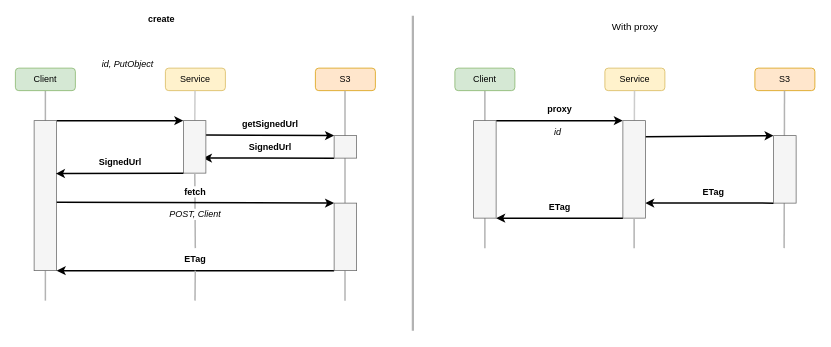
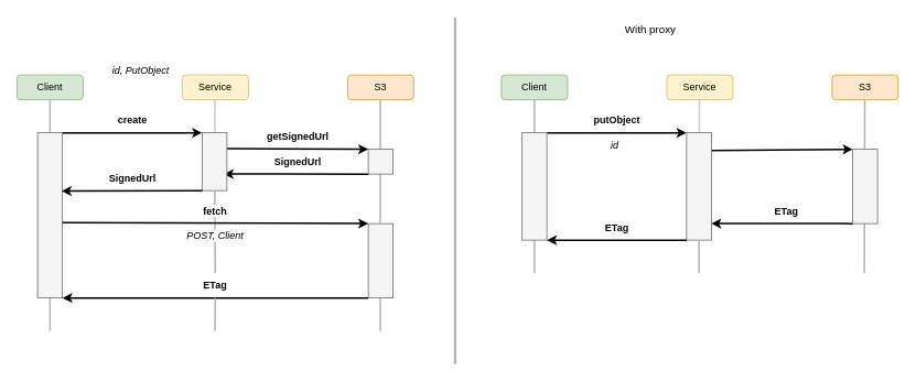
  <mxCell id="0" />
  <mxCell id="1" parent="0" />
  <mxCell id="2" value="" style="endArrow=none;html=1;rounded=0;strokeWidth=2;strokeColor=#B3B3B3;" parent="1" edge="1"><mxGeometry width="50" height="50" relative="1" as="geometry"><mxPoint x="60" y="400" as="sourcePoint" /><mxPoint x="60" y="120" as="targetPoint" /></mxGeometry></mxCell>
  <mxCell id="3" value="Client" style="rounded=1;whiteSpace=wrap;html=1;fillColor=#d5e8d4;strokeColor=#82b366;" parent="1" vertex="1"><mxGeometry x="20" y="90" width="80" height="30" as="geometry" /></mxCell>
  <mxCell id="4" value="Service" style="rounded=1;whiteSpace=wrap;html=1;fillColor=#fff2cc;strokeColor=#d6b656;" parent="1" vertex="1"><mxGeometry x="220" y="90" width="80" height="30" as="geometry" /></mxCell>
  <mxCell id="5" value="S3" style="rounded=1;whiteSpace=wrap;html=1;fillColor=#ffe6cc;strokeColor=#d79b00;" parent="1" vertex="1"><mxGeometry x="420" y="90" width="80" height="30" as="geometry" /></mxCell>
  <mxCell id="6" value="" style="endArrow=none;html=1;rounded=0;strokeWidth=2;startArrow=none;strokeColor=#CCCCCC;" parent="1" source="14" edge="1"><mxGeometry width="50" height="50" relative="1" as="geometry"><mxPoint x="259.5" y="400" as="sourcePoint" /><mxPoint x="259.5" y="120" as="targetPoint" /></mxGeometry></mxCell>
  <mxCell id="7" value="" style="endArrow=none;html=1;rounded=0;strokeWidth=2;strokeColor=#B3B3B3;" parent="1" edge="1"><mxGeometry width="50" height="50" relative="1" as="geometry"><mxPoint x="459.5" y="400" as="sourcePoint" /><mxPoint x="459.5" y="120" as="targetPoint" /></mxGeometry></mxCell>
  <mxCell id="8" value="" style="endArrow=classic;html=1;rounded=0;strokeWidth=2;entryX=0;entryY=0;entryDx=0;entryDy=0;exitX=1;exitY=0;exitDx=0;exitDy=0;" parent="1" source="16" target="14" edge="1"><mxGeometry width="50" height="50" relative="1" as="geometry"><mxPoint x="60" y="160" as="sourcePoint" /><mxPoint x="260" y="160" as="targetPoint" /></mxGeometry></mxCell>
- <mxCell id="9" value="create" style="text;html=1;align=center;verticalAlign=middle;whiteSpace=wrap;rounded=0;fontStyle=1" parent="1" vertex="1"><mxGeometry x="130" y="10" width="170" height="30" as="geometry" /></mxCell>
+ <mxCell id="9" value="create" style="text;html=1;align=center;verticalAlign=middle;whiteSpace=wrap;rounded=0;fontStyle=1" parent="1" vertex="1"><mxGeometry x="75" y="130" width="170" height="30" as="geometry" /></mxCell>
  <mxCell id="10" value="" style="endArrow=classic;html=1;rounded=0;strokeWidth=2;entryX=0;entryY=0;entryDx=0;entryDy=0;exitX=0.986;exitY=0.276;exitDx=0;exitDy=0;exitPerimeter=0;" parent="1" source="14" target="13" edge="1"><mxGeometry width="50" height="50" relative="1" as="geometry"><mxPoint x="280" y="170" as="sourcePoint" /><mxPoint x="460" y="200" as="targetPoint" /></mxGeometry></mxCell>
  <mxCell id="11" value="getSignedUrl" style="text;html=1;strokeColor=none;fillColor=none;align=center;verticalAlign=middle;whiteSpace=wrap;rounded=0;fontStyle=1" parent="1" vertex="1"><mxGeometry x="330" y="150" width="60" height="30" as="geometry" /></mxCell>
  <mxCell id="12" value="" style="endArrow=classic;html=1;rounded=0;strokeWidth=2;exitX=0;exitY=1;exitDx=0;exitDy=0;entryX=0.867;entryY=0.714;entryDx=0;entryDy=0;entryPerimeter=0;" parent="1" source="13" target="14" edge="1"><mxGeometry width="50" height="50" relative="1" as="geometry"><mxPoint x="460" y="230" as="sourcePoint" /><mxPoint x="260" y="230" as="targetPoint" /></mxGeometry></mxCell>
  <mxCell id="13" value="" style="rounded=0;whiteSpace=wrap;html=1;fillColor=#f5f5f5;fontColor=#333333;strokeColor=#666666;" parent="1" vertex="1"><mxGeometry x="445" y="180" width="30" height="30" as="geometry" /></mxCell>
  <mxCell id="14" value="" style="rounded=0;whiteSpace=wrap;html=1;fillColor=#f5f5f5;fontColor=#333333;strokeColor=#666666;" parent="1" vertex="1"><mxGeometry x="244" y="160" width="30" height="70" as="geometry" /></mxCell>
  <mxCell id="15" value="" style="endArrow=none;html=1;rounded=0;strokeWidth=2;strokeColor=#B3B3B3;startArrow=none;" parent="1" source="24" target="14" edge="1"><mxGeometry width="50" height="50" relative="1" as="geometry"><mxPoint x="259.5" y="400" as="sourcePoint" /><mxPoint x="259.5" y="120" as="targetPoint" /></mxGeometry></mxCell>
  <mxCell id="16" value="" style="rounded=0;whiteSpace=wrap;html=1;fillColor=#f5f5f5;fontColor=#333333;strokeColor=#666666;" parent="1" vertex="1"><mxGeometry x="45" y="160" width="30" height="200" as="geometry" /></mxCell>
  <mxCell id="17" value="SignedUrl" style="text;html=1;strokeColor=none;fillColor=none;align=center;verticalAlign=middle;whiteSpace=wrap;rounded=0;fontStyle=1" parent="1" vertex="1"><mxGeometry x="330" y="180" width="60" height="30" as="geometry" /></mxCell>
  <mxCell id="18" value="" style="endArrow=classic;html=1;rounded=0;strokeWidth=2;exitX=0;exitY=1;exitDx=0;exitDy=0;entryX=0.967;entryY=0.353;entryDx=0;entryDy=0;entryPerimeter=0;" parent="1" source="14" target="16" edge="1"><mxGeometry width="50" height="50" relative="1" as="geometry"><mxPoint x="245.49" y="240.88" as="sourcePoint" /><mxPoint x="75" y="240" as="targetPoint" /></mxGeometry></mxCell>
  <mxCell id="19" value="SignedUrl" style="text;html=1;strokeColor=none;fillColor=none;align=center;verticalAlign=middle;whiteSpace=wrap;rounded=0;fontStyle=1" parent="1" vertex="1"><mxGeometry x="130" y="200" width="60" height="30" as="geometry" /></mxCell>
  <mxCell id="20" value="" style="endArrow=classic;html=1;rounded=0;strokeWidth=2;exitX=1.005;exitY=0.544;exitDx=0;exitDy=0;entryX=0;entryY=0;entryDx=0;entryDy=0;exitPerimeter=0;" parent="1" source="16" edge="1"><mxGeometry width="50" height="50" relative="1" as="geometry"><mxPoint x="75" y="260" as="sourcePoint" /><mxPoint x="445" y="270" as="targetPoint" /></mxGeometry></mxCell>
  <mxCell id="21" value="" style="endArrow=classic;html=1;rounded=0;strokeWidth=2;exitX=0;exitY=1;exitDx=0;exitDy=0;entryX=1;entryY=1;entryDx=0;entryDy=0;" parent="1" source="23" target="16" edge="1"><mxGeometry width="50" height="50" relative="1" as="geometry"><mxPoint x="444.85" y="366.3" as="sourcePoint" /><mxPoint x="120" y="360" as="targetPoint" /></mxGeometry></mxCell>
  <mxCell id="22" value="fetch" style="text;html=1;align=center;verticalAlign=middle;whiteSpace=wrap;rounded=0;labelBackgroundColor=default;fontStyle=1" parent="1" vertex="1"><mxGeometry x="160" y="240" width="200" height="30" as="geometry" /></mxCell>
  <mxCell id="23" value="" style="rounded=0;whiteSpace=wrap;html=1;fillColor=#f5f5f5;fontColor=#333333;strokeColor=#666666;" parent="1" vertex="1"><mxGeometry x="445" y="270" width="30" height="90" as="geometry" /></mxCell>
  <mxCell id="24" value="ETag" style="text;html=1;align=center;verticalAlign=middle;whiteSpace=wrap;rounded=0;labelBackgroundColor=default;fontStyle=1" parent="1" vertex="1"><mxGeometry x="160" y="330" width="200" height="30" as="geometry" /></mxCell>
  <mxCell id="25" value="" style="endArrow=none;html=1;rounded=0;strokeWidth=2;strokeColor=#B3B3B3;" parent="1" target="24" edge="1"><mxGeometry width="50" height="50" relative="1" as="geometry"><mxPoint x="259.5" y="400" as="sourcePoint" /><mxPoint x="259.085" y="230" as="targetPoint" /></mxGeometry></mxCell>
  <mxCell id="26" value="" style="endArrow=none;html=1;rounded=0;strokeWidth=2;strokeColor=#B3B3B3;" parent="1" edge="1"><mxGeometry width="50" height="50" relative="1" as="geometry"><mxPoint x="646" y="330" as="sourcePoint" /><mxPoint x="646" y="120" as="targetPoint" /></mxGeometry></mxCell>
  <mxCell id="27" value="Client" style="rounded=1;whiteSpace=wrap;html=1;fillColor=#d5e8d4;strokeColor=#82b366;" parent="1" vertex="1"><mxGeometry x="606" y="90" width="80" height="30" as="geometry" /></mxCell>
  <mxCell id="28" value="Service" style="rounded=1;whiteSpace=wrap;html=1;fillColor=#fff2cc;strokeColor=#d6b656;" parent="1" vertex="1"><mxGeometry x="806" y="90" width="80" height="30" as="geometry" /></mxCell>
  <mxCell id="29" value="S3" style="rounded=1;whiteSpace=wrap;html=1;fillColor=#ffe6cc;strokeColor=#d79b00;" parent="1" vertex="1"><mxGeometry x="1006" y="90" width="80" height="30" as="geometry" /></mxCell>
  <mxCell id="30" value="" style="endArrow=none;html=1;rounded=0;strokeWidth=2;startArrow=none;strokeColor=#CCCCCC;" parent="1" source="37" edge="1"><mxGeometry width="50" height="50" relative="1" as="geometry"><mxPoint x="845.5" y="400" as="sourcePoint" /><mxPoint x="845.5" y="120" as="targetPoint" /></mxGeometry></mxCell>
  <mxCell id="31" value="" style="endArrow=none;html=1;rounded=0;strokeWidth=2;strokeColor=#B3B3B3;" parent="1" edge="1"><mxGeometry width="50" height="50" relative="1" as="geometry"><mxPoint x="1045" y="330" as="sourcePoint" /><mxPoint x="1045.5" y="120" as="targetPoint" /></mxGeometry></mxCell>
  <mxCell id="32" value="" style="endArrow=classic;html=1;rounded=0;strokeWidth=2;entryX=0;entryY=0;entryDx=0;entryDy=0;exitX=1;exitY=0;exitDx=0;exitDy=0;" parent="1" source="39" target="37" edge="1"><mxGeometry width="50" height="50" relative="1" as="geometry"><mxPoint x="646" y="160" as="sourcePoint" /><mxPoint x="846" y="160" as="targetPoint" /></mxGeometry></mxCell>
- <mxCell id="33" value="proxy" style="text;html=1;align=center;verticalAlign=middle;whiteSpace=wrap;rounded=0;fontStyle=1" parent="1" vertex="1"><mxGeometry x="716" y="130" width="60" height="30" as="geometry" /></mxCell>
+ <mxCell id="33" value="putObject" style="text;html=1;align=center;verticalAlign=middle;whiteSpace=wrap;rounded=0;fontStyle=1" parent="1" vertex="1"><mxGeometry x="716" y="130" width="60" height="30" as="geometry" /></mxCell>
  <mxCell id="34" value="" style="endArrow=classic;html=1;rounded=0;strokeWidth=2;entryX=0;entryY=0;entryDx=0;entryDy=0;exitX=0.97;exitY=0.165;exitDx=0;exitDy=0;exitPerimeter=0;" parent="1" source="37" target="36" edge="1"><mxGeometry width="50" height="50" relative="1" as="geometry"><mxPoint x="866" y="170" as="sourcePoint" /><mxPoint x="1046" y="200" as="targetPoint" /></mxGeometry></mxCell>
  <mxCell id="35" value="" style="endArrow=classic;html=1;rounded=0;strokeWidth=2;exitX=0;exitY=1;exitDx=0;exitDy=0;entryX=0.99;entryY=0.846;entryDx=0;entryDy=0;entryPerimeter=0;" parent="1" source="36" target="37" edge="1"><mxGeometry width="50" height="50" relative="1" as="geometry"><mxPoint x="1046" y="230" as="sourcePoint" /><mxPoint x="846" y="230" as="targetPoint" /></mxGeometry></mxCell>
  <mxCell id="36" value="" style="rounded=0;whiteSpace=wrap;html=1;fillColor=#f5f5f5;fontColor=#333333;strokeColor=#666666;" parent="1" vertex="1"><mxGeometry x="1031" y="180" width="30" height="90" as="geometry" /></mxCell>
  <mxCell id="37" value="" style="rounded=0;whiteSpace=wrap;html=1;fillColor=#f5f5f5;fontColor=#333333;strokeColor=#666666;" parent="1" vertex="1"><mxGeometry x="830" y="160" width="30" height="130" as="geometry" /></mxCell>
  <mxCell id="38" value="" style="endArrow=none;html=1;rounded=0;strokeWidth=2;strokeColor=#B3B3B3;" parent="1" target="37" edge="1"><mxGeometry width="50" height="50" relative="1" as="geometry"><mxPoint x="845" y="330" as="sourcePoint" /><mxPoint x="845.5" y="120" as="targetPoint" /></mxGeometry></mxCell>
  <mxCell id="39" value="" style="rounded=0;whiteSpace=wrap;html=1;fillColor=#f5f5f5;fontColor=#333333;strokeColor=#666666;" parent="1" vertex="1"><mxGeometry x="631" y="160" width="30" height="130" as="geometry" /></mxCell>
  <mxCell id="40" value="ETag" style="text;html=1;strokeColor=none;fillColor=none;align=center;verticalAlign=middle;whiteSpace=wrap;rounded=0;fontStyle=1" parent="1" vertex="1"><mxGeometry x="921" y="240" width="60" height="30" as="geometry" /></mxCell>
  <mxCell id="41" value="" style="endArrow=classic;html=1;rounded=0;strokeWidth=2;exitX=0;exitY=1;exitDx=0;exitDy=0;entryX=1;entryY=1;entryDx=0;entryDy=0;" parent="1" source="37" target="39" edge="1"><mxGeometry width="50" height="50" relative="1" as="geometry"><mxPoint x="831.49" y="240.88" as="sourcePoint" /><mxPoint x="661" y="240" as="targetPoint" /></mxGeometry></mxCell>
  <mxCell id="42" value="ETag" style="text;html=1;strokeColor=none;fillColor=none;align=center;verticalAlign=middle;whiteSpace=wrap;rounded=0;fontStyle=1" parent="1" vertex="1"><mxGeometry x="716" y="260" width="60" height="30" as="geometry" /></mxCell>
  <mxCell id="43" value="" style="endArrow=none;html=1;strokeWidth=3;rounded=0;strokeColor=#B3B3B3;" parent="1" edge="1"><mxGeometry width="50" height="50" relative="1" as="geometry"><mxPoint x="550" y="440" as="sourcePoint" /><mxPoint x="550" y="20" as="targetPoint" /></mxGeometry></mxCell>
- <mxCell id="44" value="With proxy" style="text;html=1;align=center;verticalAlign=middle;resizable=0;points=[];autosize=1;strokeColor=none;fillColor=none;fontSize=13;" parent="1" vertex="1"><mxGeometry x="806" y="20" width="80" height="30" as="geometry" /></mxCell>
+ <mxCell id="44" value="With proxy" style="text;html=1;align=center;verticalAlign=middle;resizable=0;points=[];autosize=1;strokeColor=none;fillColor=none;fontSize=13;" parent="1" vertex="1"><mxGeometry x="746" y="20" width="80" height="30" as="geometry" /></mxCell>
  <mxCell id="45" value="id, PutObject" style="text;html=1;strokeColor=none;fillColor=none;align=center;verticalAlign=middle;whiteSpace=wrap;rounded=0;fontStyle=2" vertex="1" parent="1"><mxGeometry x="130" y="70" width="80" height="30" as="geometry" /></mxCell>
  <mxCell id="46" value="POST, Client" style="text;html=1;align=center;verticalAlign=middle;whiteSpace=wrap;rounded=0;labelBackgroundColor=default;fontStyle=2" vertex="1" parent="1"><mxGeometry x="160" y="270" width="200" height="30" as="geometry" /></mxCell>
  <mxCell id="47" value="id" style="text;html=1;strokeColor=none;fillColor=none;align=center;verticalAlign=middle;whiteSpace=wrap;rounded=0;fontStyle=2" vertex="1" parent="1"><mxGeometry x="716" y="160" width="55.45" height="30" as="geometry" /></mxCell>
